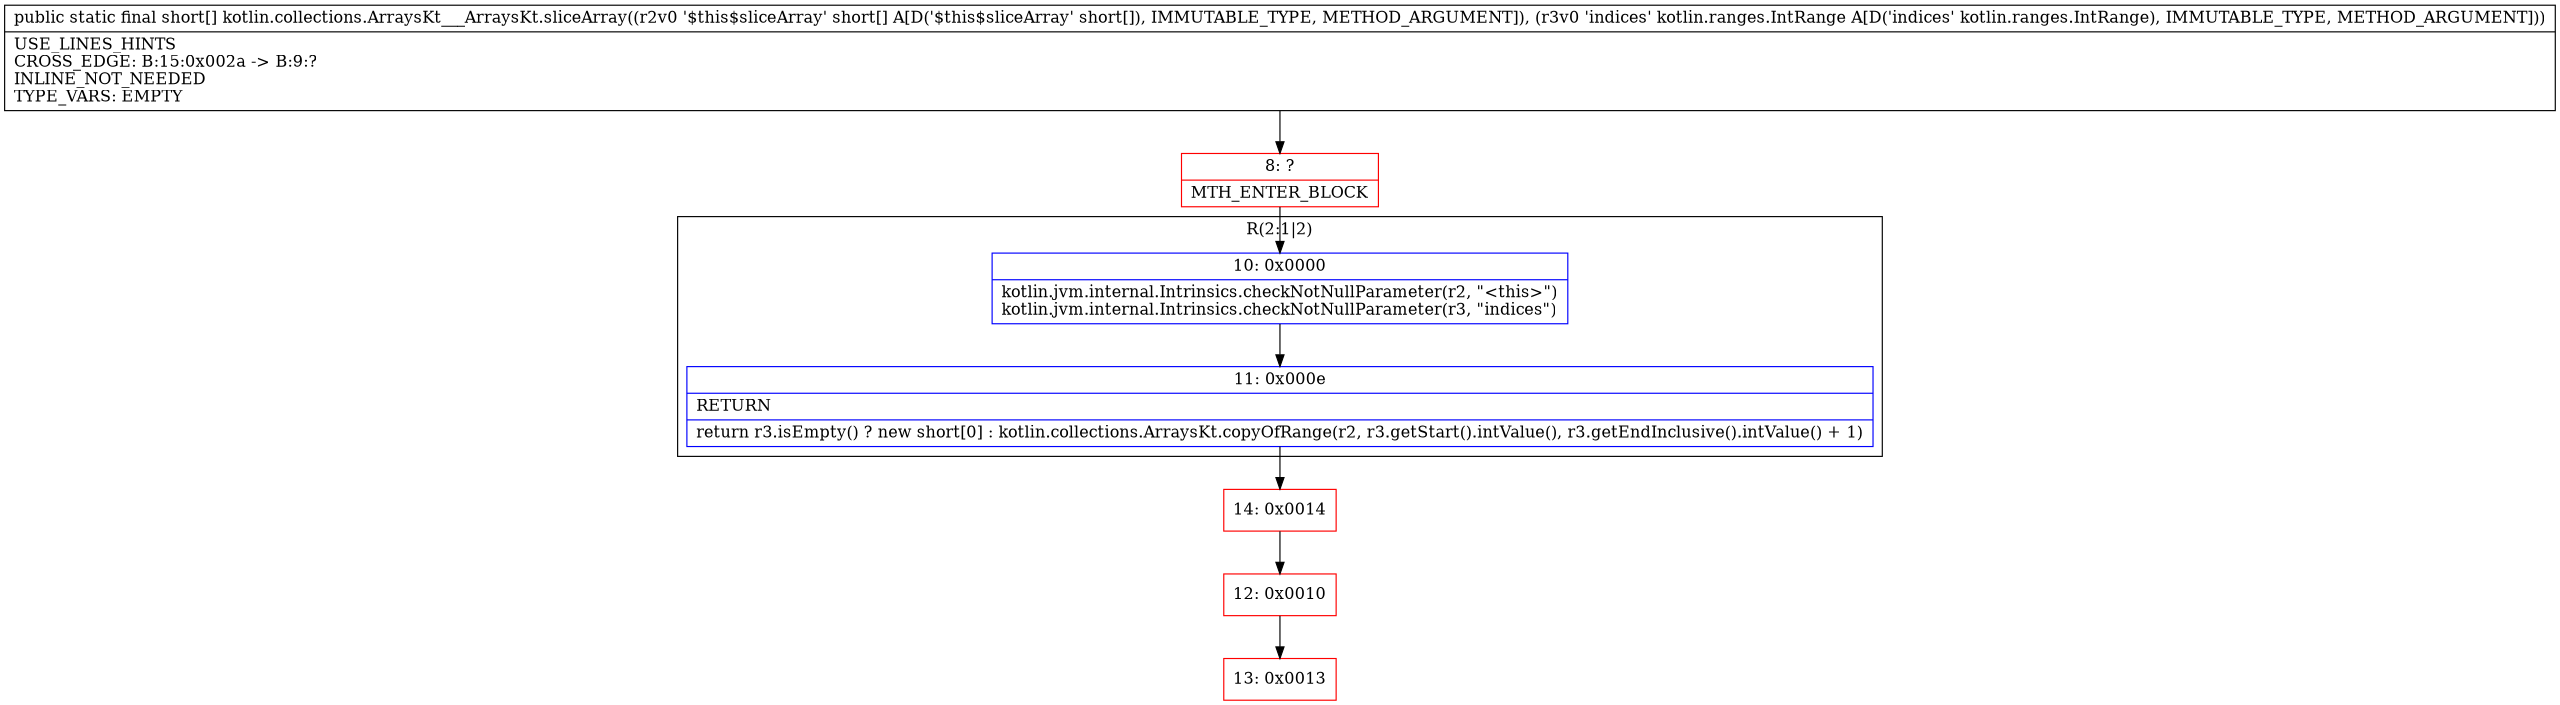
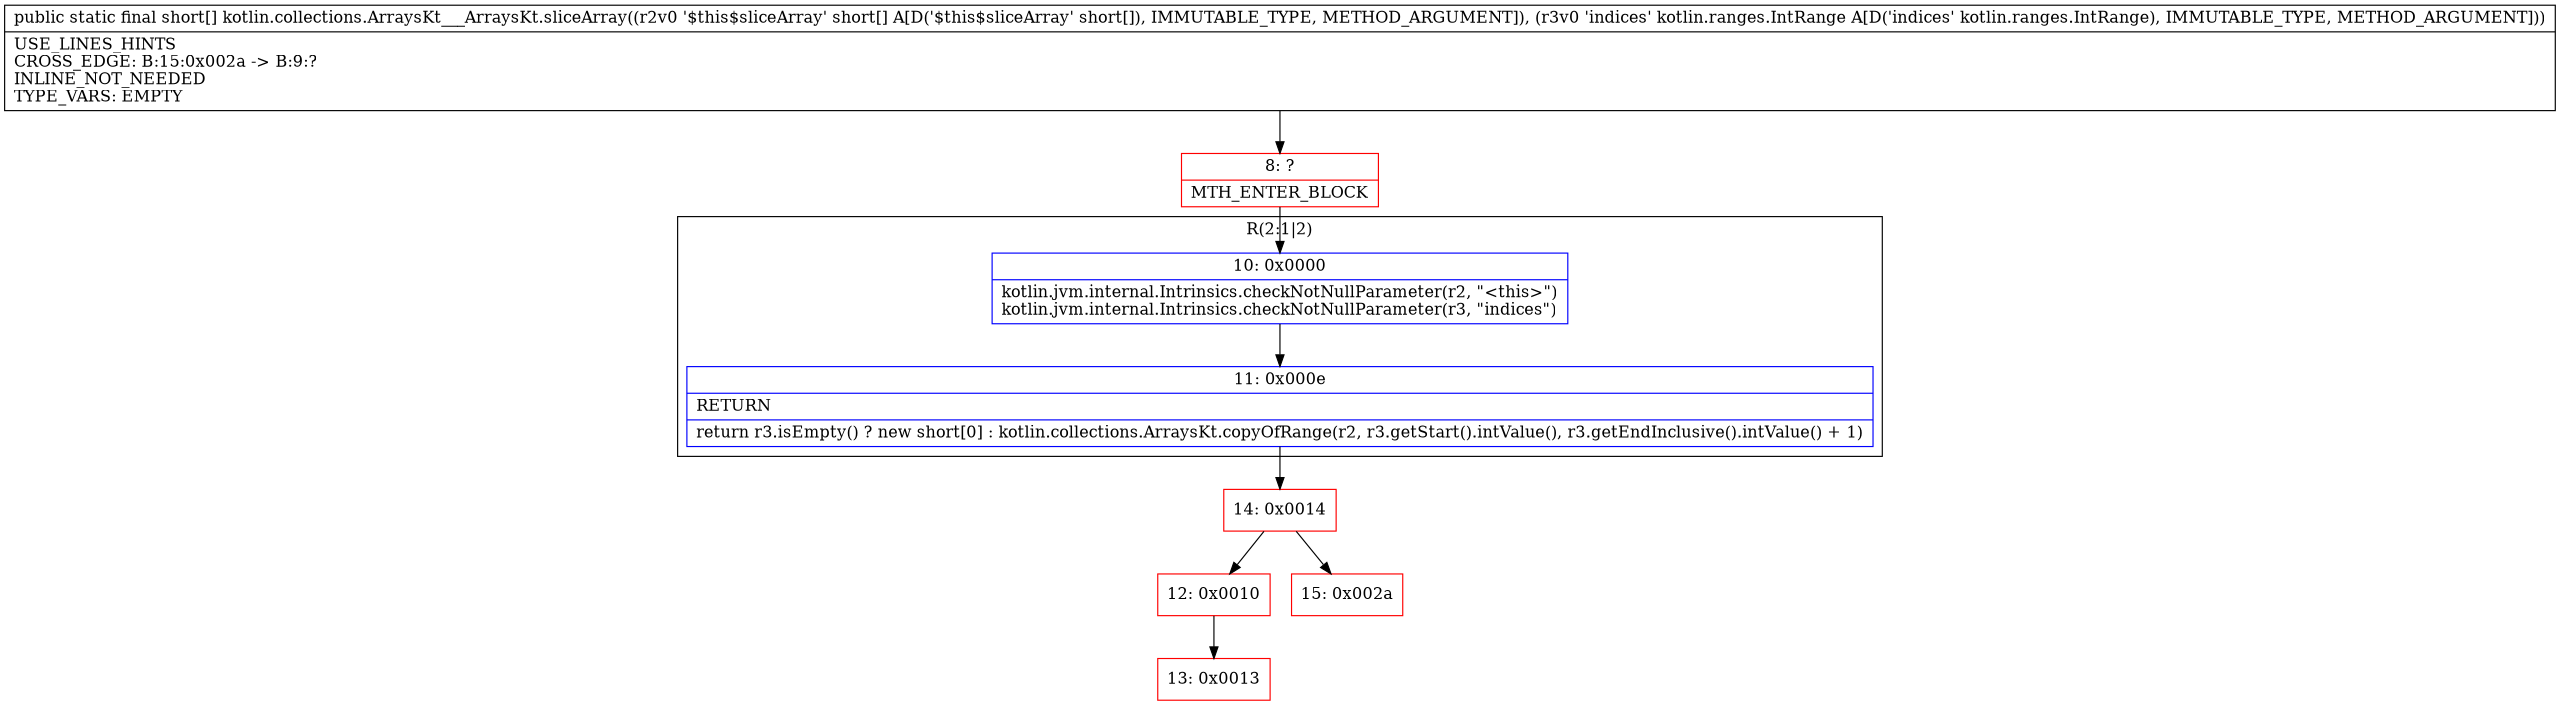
  digraph {
    node [color=red shape=record]
    n1 [color=blue label="{10\:\ 0x0000|kotlin.jvm.internal.Intrinsics.checkNotNullParameter(r2, \"\<this\>\")\lkotlin.jvm.internal.Intrinsics.checkNotNullParameter(r3, \"indices\")\l}"]
    n2 [color=blue label="{11\:\ 0x000e|RETURN\l|return r3.isEmpty() ? new short[0] : kotlin.collections.ArraysKt.copyOfRange(r2, r3.getStart().intValue(), r3.getEndInclusive().intValue() + 1)\l}"]
    n3 [label="{14\:\ 0x0014}"]
    n4 [label="{12\:\ 0x0010}"]
    n5 [label="{13\:\ 0x0013}"]
+   n6 [label="{15\:\ 0x002a}"]
    n7 [label="{8\:\ ?|MTH_ENTER_BLOCK\l}"]
    n8 [label="{public static final short[] kotlin.collections.ArraysKt___ArraysKt.sliceArray((r2v0 '$this$sliceArray' short[] A[D('$this$sliceArray' short[]), IMMUTABLE_TYPE, METHOD_ARGUMENT]), (r3v0 'indices' kotlin.ranges.IntRange A[D('indices' kotlin.ranges.IntRange), IMMUTABLE_TYPE, METHOD_ARGUMENT]))  | USE_LINES_HINTS\lCROSS_EDGE: B:15:0x002a \-\> B:9:?\lINLINE_NOT_NEEDED\lTYPE_VARS: EMPTY\l}" color=""]
    subgraph cluster_1 {
      label="R(2:1|2)"
      n1
      n2
    }
    n1 -> n2
    n2 -> n3
    n3 -> n4
+   n3 -> n6
    n4 -> n5
    n7 -> n1
    n8 -> n7
  }
